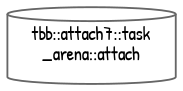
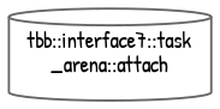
  digraph {
    rankdir=LR
    fontname="Patrick Hand"
-   n1 [color=grey40 fillcolor=white fontname="Patrick Hand" fontsize=10 height=0.2 label="tbb::attach7::task\l_arena::attach" shape=cylinder style=filled width=0.4]
+   n1 [color=grey40 fillcolor=white fontname="Patrick Hand" fontsize=10 height=0.2 label="tbb::interface7::task\l_arena::attach" shape=cylinder style=filled width=0.4]
  }
